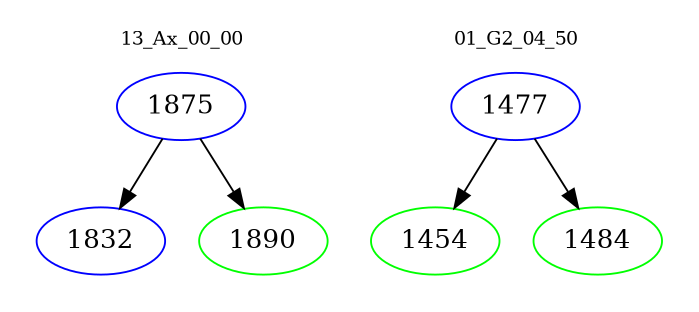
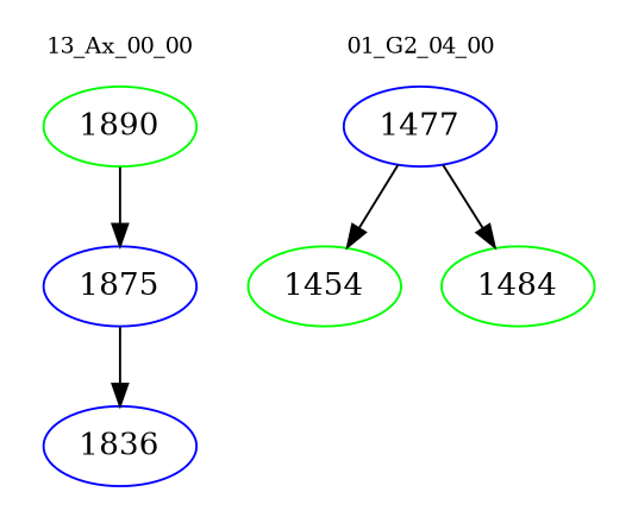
  digraph {
    node [color=blue]
    edge [color=black]
    n1 [label=1875]
-   n2 [label=1832]
+   n2 [label=1836]
    n3 [color=green label=1890]
    n4 [label=1477]
    n5 [color=green label=1454]
    n6 [color=green label=1484]
    subgraph cluster_1 {
      color=white
      fontsize=10
      label="13_Ax_00_00"
      n1
      n2
      n3
    }
    subgraph cluster_2 {
      color=white
      fontsize=10
-     label="01_G2_04_50"
+     label="01_G2_04_00"
      n4
      n5
      n6
    }
    n1 -> n2
-   n1 -> n3
+   n3 -> n1
    n4 -> n5
    n4 -> n6
  }
